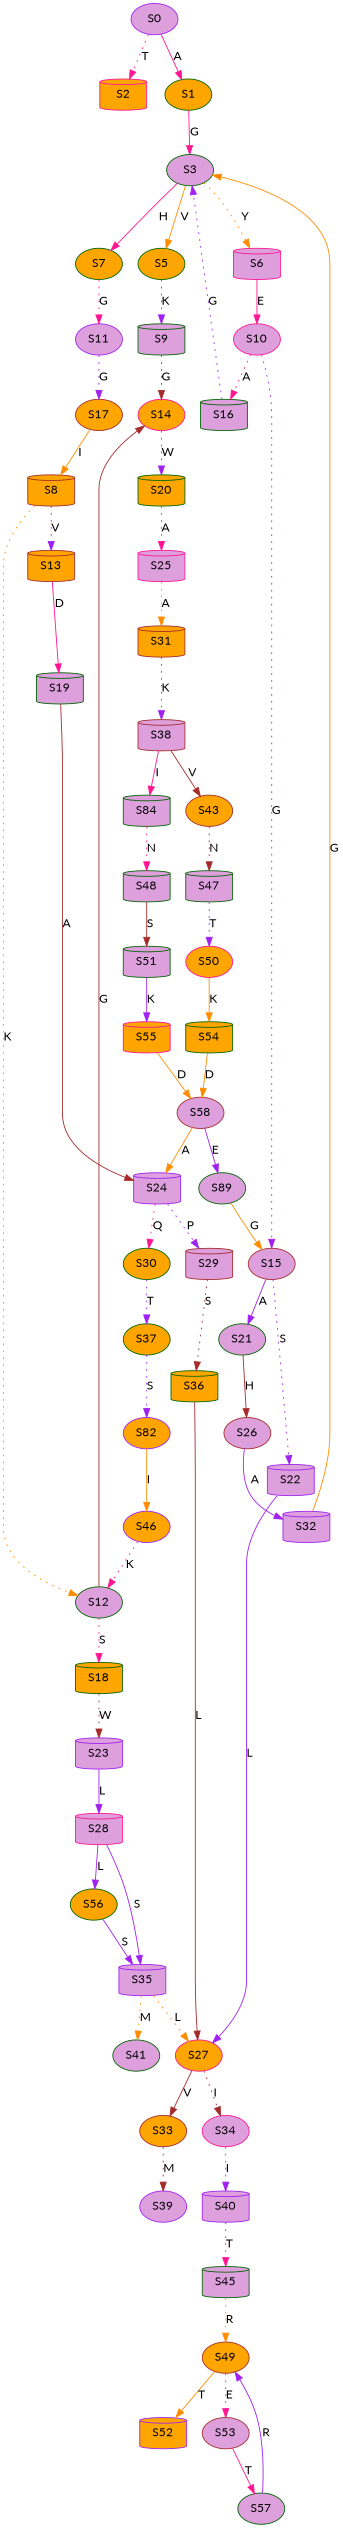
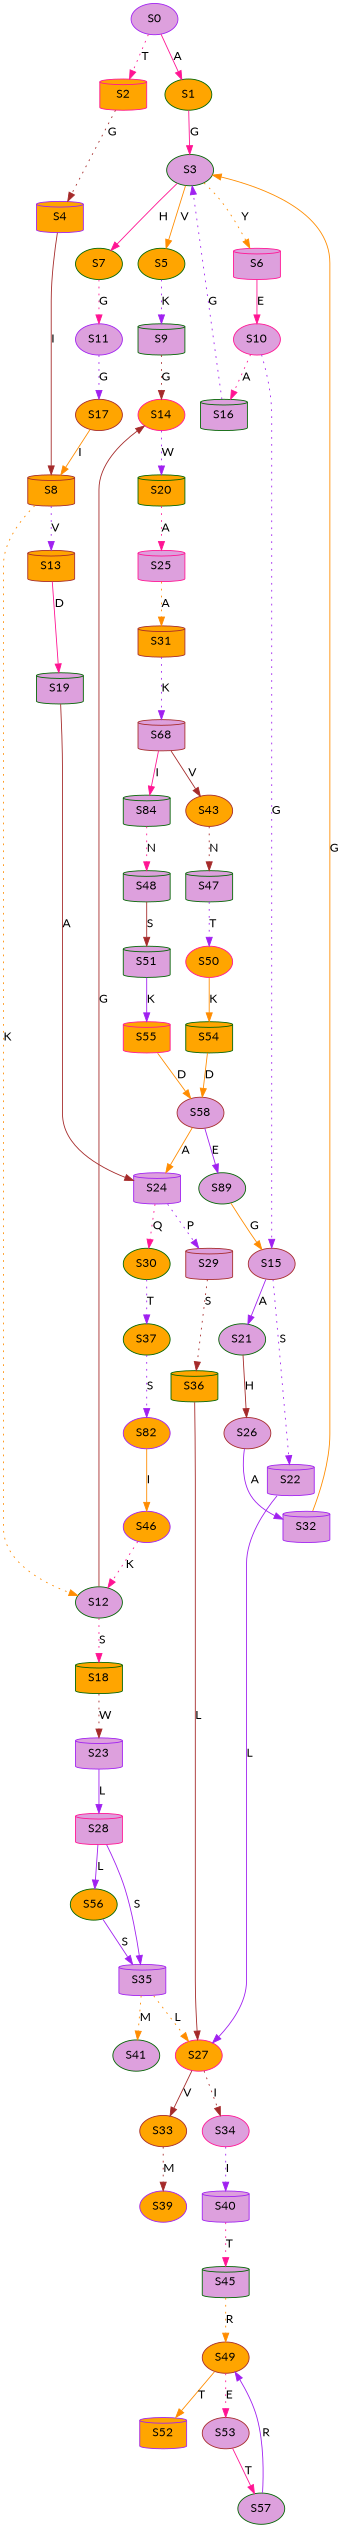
  strict digraph {
    fontname=Lato
    node [color=darkgreen fillcolor=plum fontname=Lato shape=ellipse style=filled]
    edge [color=purple fontname=Lato style=dotted]
    S0 [color=purple]
    S1 [fillcolor=orange]
    S2 [color=deeppink fillcolor=orange shape=cylinder]
    S3
+   S4 [color=purple fillcolor=orange shape=cylinder]
    S5 [fillcolor=orange]
    S6 [color=deeppink shape=cylinder]
    S7 [fillcolor=orange]
    S8 [color=brown fillcolor=orange shape=cylinder]
    S9 [shape=cylinder]
    S10 [color=deeppink]
    S11 [color=purple]
    S12
    S13 [color=brown fillcolor=orange shape=cylinder]
    S14 [color=deeppink fillcolor=orange]
    S15 [color=brown]
    S16 [shape=cylinder]
    S17 [color=brown fillcolor=orange]
    S18 [fillcolor=orange shape=cylinder]
    S19 [shape=cylinder]
    S20 [fillcolor=orange shape=cylinder]
    S21
    S22 [color=purple shape=cylinder]
    S23 [color=purple shape=cylinder]
    S24 [color=purple shape=cylinder]
    S25 [color=deeppink shape=cylinder]
    S26 [color=brown]
    S27 [color=deeppink fillcolor=orange]
    S28 [color=deeppink shape=cylinder]
    S29 [color=brown shape=cylinder]
    S30 [fillcolor=orange]
    S31 [color=brown fillcolor=orange shape=cylinder]
    S32 [color=purple shape=cylinder]
    S33 [color=brown fillcolor=orange]
    S34 [color=deeppink]
    S35 [color=purple shape=cylinder]
    S56 [fillcolor=orange]
    S36 [fillcolor=orange shape=cylinder]
    S37 [fillcolor=orange]
-   S38 [color=brown shape=cylinder]
-   S39 [color=purple]
+   S38 [color=brown shape=cylinder label=S68]
+   S39 [color=purple fillcolor=orange]
    S40 [color=purple shape=cylinder]
    S41
    n44 [color=purple fillcolor=orange label=S82]
    S43 [color=brown fillcolor=orange]
    n46 [label=S84 shape=cylinder]
    S45 [shape=cylinder]
    S46 [color=purple fillcolor=orange]
    S47 [shape=cylinder]
    S48 [shape=cylinder]
    S49 [color=brown fillcolor=orange]
    S50 [color=deeppink fillcolor=orange]
    S51 [shape=cylinder]
    S52 [color=purple fillcolor=orange shape=cylinder]
    S53 [color=brown]
    S54 [fillcolor=orange shape=cylinder]
    S55 [color=deeppink fillcolor=orange shape=cylinder]
    S57
    S58 [color=brown]
    n60 [label=S89]
    S0 -> S1 [color=deeppink label=A style=solid]
    S0 -> S2 [color=deeppink label=T]
    S1 -> S3 [color=deeppink label=G style=solid]
+   S2 -> S4 [color=brown label=G]
    S3 -> S5 [color=darkorange label=V style=solid]
    S3 -> S6 [color=darkorange label=Y]
    S3 -> S7 [color=deeppink label=H style=solid]
+   S4 -> S8 [color=brown label=I style=solid]
    S5 -> S9 [label=K]
    S6 -> S10 [color=deeppink label=E style=solid]
    S7 -> S11 [color=deeppink label=G]
    S8 -> S12 [color=darkorange label=K]
    S8 -> S13 [label=V]
    S9 -> S14 [color=brown label=G]
    S10 -> S15 [label=G]
    S10 -> S16 [color=deeppink label=A]
    S11 -> S17 [label=G]
    S12 -> S14 [color=brown label=G style=solid]
    S12 -> S18 [color=deeppink label=S]
    S13 -> S19 [color=deeppink label=D style=solid]
    S14 -> S20 [label=W]
    S15 -> S21 [label=A style=solid]
    S15 -> S22 [label=S]
    S16 -> S3 [label=G]
    S17 -> S8 [color=darkorange label=I style=solid]
    S18 -> S23 [color=brown label=W]
    S19 -> S24 [color=brown label=A style=solid]
    S20 -> S25 [color=deeppink label=A]
    S21 -> S26 [color=brown label=H style=solid]
    S22 -> S27 [label=L style=solid]
    S23 -> S28 [label=L style=solid]
    S24 -> S29 [label=P]
    S24 -> S30 [color=deeppink label=Q]
    S25 -> S31 [color=darkorange label=A]
    S26 -> S32 [label=A style=solid]
    S27 -> S33 [color=brown label=V style=solid]
    S27 -> S34 [color=brown label=I]
    S28 -> S35 [label=S style=solid]
    S28 -> S56 [label=L style=solid]
    S29 -> S36 [color=brown label=S]
    S30 -> S37 [label=T]
    S31 -> S38 [label=K]
    S32 -> S3 [color=darkorange label=G style=solid]
    S33 -> S39 [color=brown label=M]
    S34 -> S40 [label=I]
    S35 -> S27 [color=darkorange label=L]
    S35 -> S41 [color=darkorange label=M]
    S56 -> S35 [label=S style=solid]
    S36 -> S27 [color=brown label=L style=solid]
    S37 -> n44 [label=S]
    S38 -> S43 [color=brown label=V style=solid]
    S38 -> n46 [color=deeppink label=I style=solid]
    S40 -> S45 [color=deeppink label=T]
    n44 -> S46 [color=darkorange label=I style=solid]
    S43 -> S47 [color=brown label=N]
    n46 -> S48 [color=deeppink label=N]
    S45 -> S49 [color=darkorange label=R]
    S46 -> S12 [color=deeppink label=K]
    S47 -> S50 [label=T]
    S48 -> S51 [color=brown label=S style=solid]
    S49 -> S52 [color=darkorange label=T style=solid]
    S49 -> S53 [color=deeppink label=E]
    S50 -> S54 [color=darkorange label=K style=solid]
    S51 -> S55 [label=K style=solid]
    S53 -> S57 [color=deeppink label=T style=solid]
    S54 -> S58 [color=darkorange label=D style=solid]
    S55 -> S58 [color=darkorange label=D style=solid]
    S57 -> S49 [label=R style=solid]
    S58 -> S24 [color=darkorange label=A style=solid]
    S58 -> n60 [label=E style=solid]
    n60 -> S15 [color=darkorange label=G style=solid]
  }
